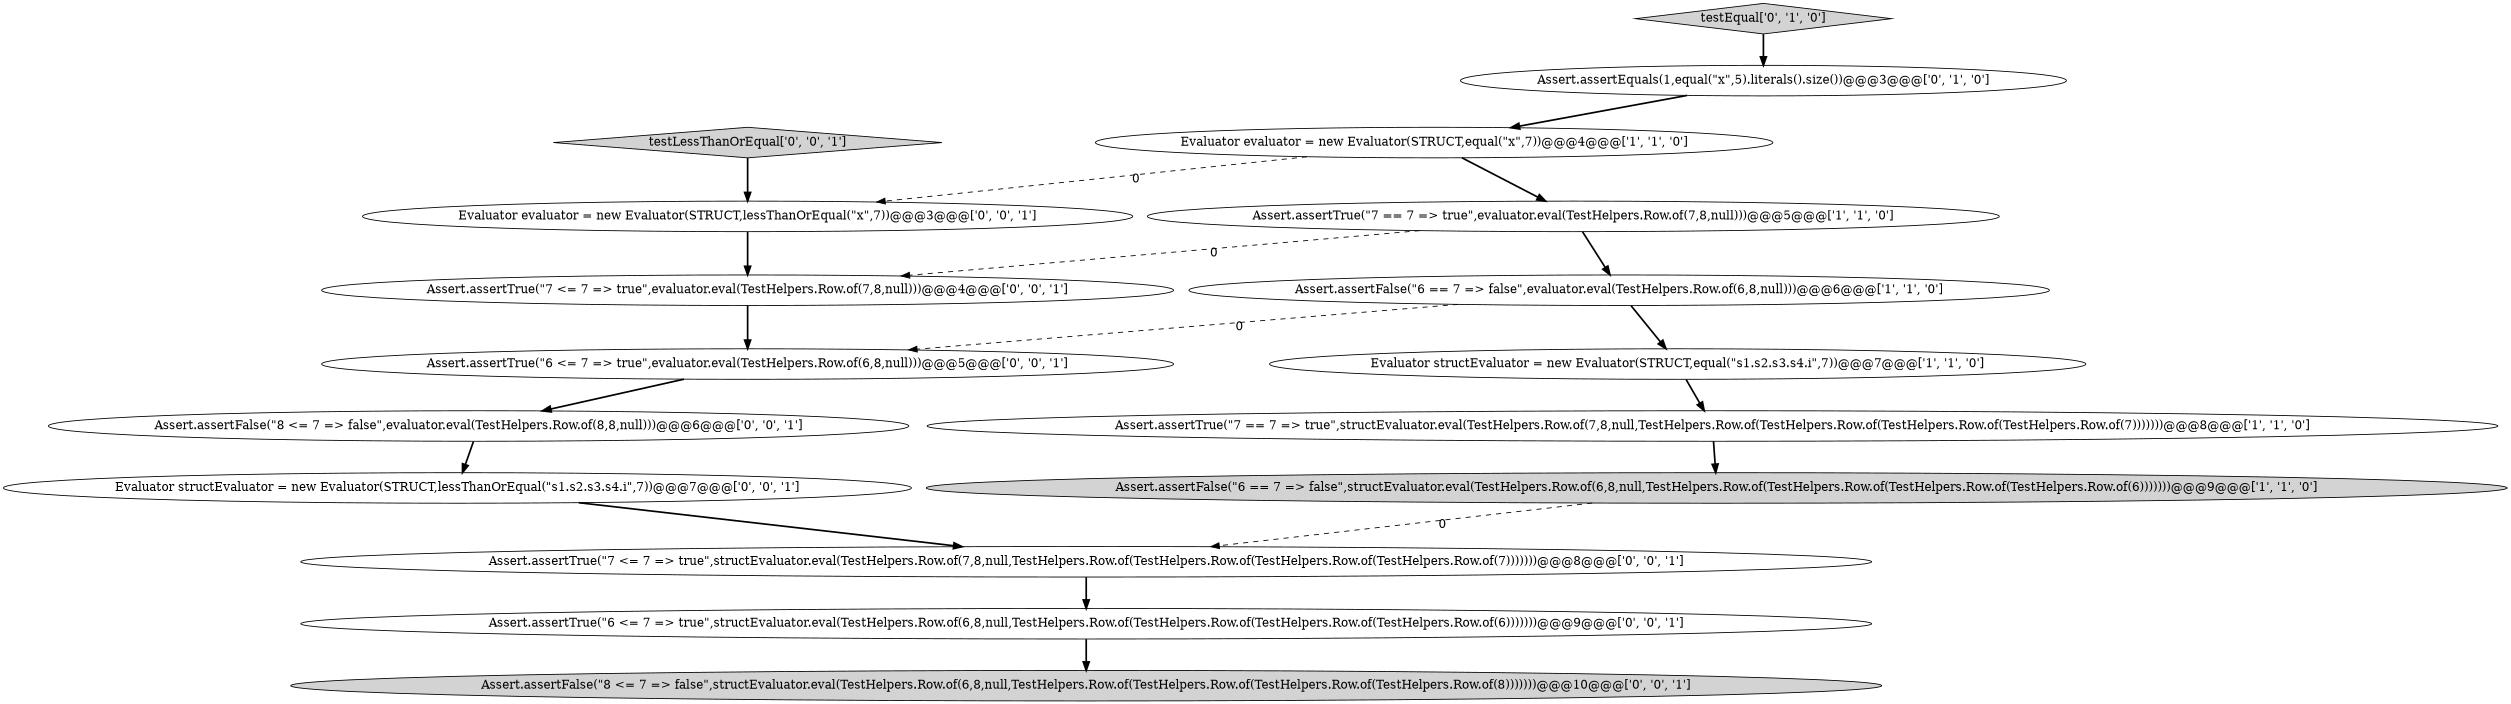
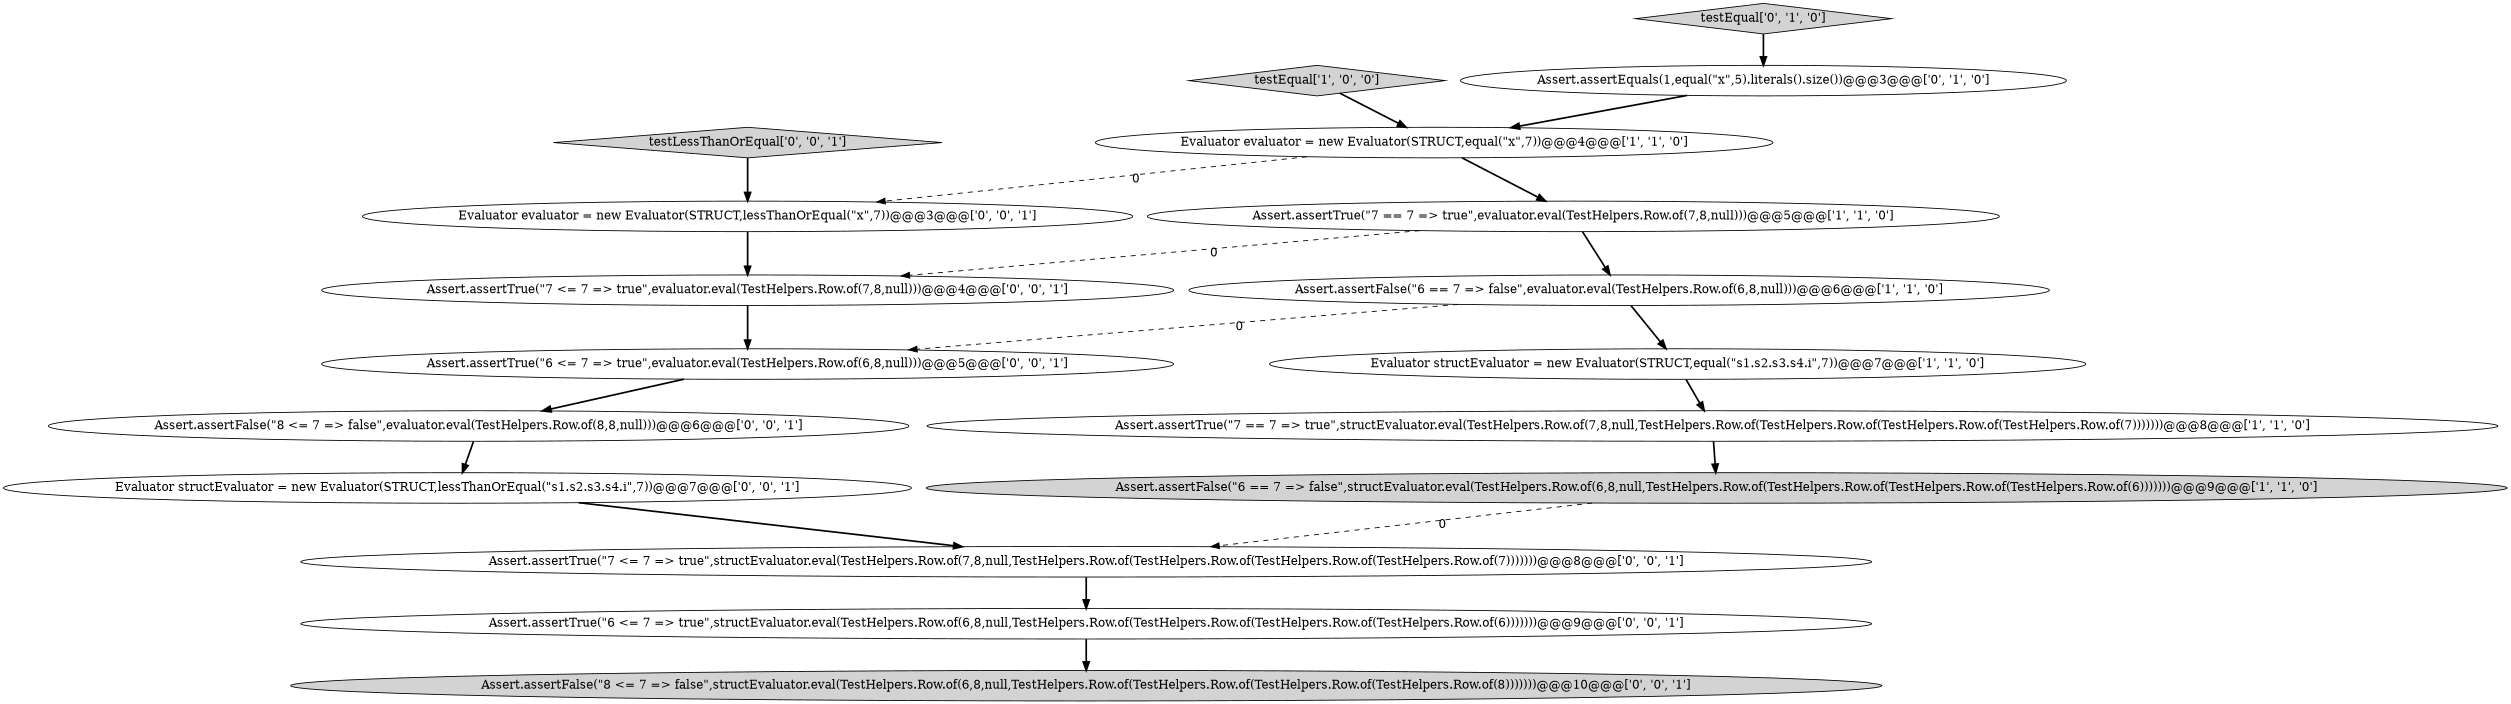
  digraph {
    node [fillcolor=white shape=ellipse style=filled]
    edge [style=bold]
    n1 [label="Assert.assertEquals(1,equal(\"x\",5).literals().size())@@@3@@@['0', '1', '0']"]
    n2 [label="Evaluator evaluator = new Evaluator(STRUCT,equal(\"x\",7))@@@4@@@['1', '1', '0']"]
    n3 [label="Assert.assertTrue(\"7 <= 7 => true\",evaluator.eval(TestHelpers.Row.of(7,8,null)))@@@4@@@['0', '0', '1']"]
    n4 [label="Assert.assertTrue(\"6 <= 7 => true\",evaluator.eval(TestHelpers.Row.of(6,8,null)))@@@5@@@['0', '0', '1']"]
    n5 [fillcolor=lightgray label="Assert.assertFalse(\"6 == 7 => false\",structEvaluator.eval(TestHelpers.Row.of(6,8,null,TestHelpers.Row.of(TestHelpers.Row.of(TestHelpers.Row.of(TestHelpers.Row.of(6)))))))@@@9@@@['1', '1', '0']"]
    n6 [label="Assert.assertTrue(\"7 <= 7 => true\",structEvaluator.eval(TestHelpers.Row.of(7,8,null,TestHelpers.Row.of(TestHelpers.Row.of(TestHelpers.Row.of(TestHelpers.Row.of(7)))))))@@@8@@@['0', '0', '1']"]
    n7 [label="Assert.assertTrue(\"7 == 7 => true\",structEvaluator.eval(TestHelpers.Row.of(7,8,null,TestHelpers.Row.of(TestHelpers.Row.of(TestHelpers.Row.of(TestHelpers.Row.of(7)))))))@@@8@@@['1', '1', '0']"]
    n8 [label="Assert.assertFalse(\"8 <= 7 => false\",evaluator.eval(TestHelpers.Row.of(8,8,null)))@@@6@@@['0', '0', '1']"]
    n9 [label="Evaluator structEvaluator = new Evaluator(STRUCT,lessThanOrEqual(\"s1.s2.s3.s4.i\",7))@@@7@@@['0', '0', '1']"]
    n10 [label="Assert.assertTrue(\"6 <= 7 => true\",structEvaluator.eval(TestHelpers.Row.of(6,8,null,TestHelpers.Row.of(TestHelpers.Row.of(TestHelpers.Row.of(TestHelpers.Row.of(6)))))))@@@9@@@['0', '0', '1']"]
    n11 [label="Evaluator evaluator = new Evaluator(STRUCT,lessThanOrEqual(\"x\",7))@@@3@@@['0', '0', '1']"]
    n12 [fillcolor=lightgray label="testLessThanOrEqual['0', '0', '1']" shape=diamond]
    n13 [label="Assert.assertTrue(\"7 == 7 => true\",evaluator.eval(TestHelpers.Row.of(7,8,null)))@@@5@@@['1', '1', '0']"]
    n14 [label="Assert.assertFalse(\"6 == 7 => false\",evaluator.eval(TestHelpers.Row.of(6,8,null)))@@@6@@@['1', '1', '0']"]
    n15 [label="Evaluator structEvaluator = new Evaluator(STRUCT,equal(\"s1.s2.s3.s4.i\",7))@@@7@@@['1', '1', '0']"]
    n16 [fillcolor=lightgray label="Assert.assertFalse(\"8 <= 7 => false\",structEvaluator.eval(TestHelpers.Row.of(6,8,null,TestHelpers.Row.of(TestHelpers.Row.of(TestHelpers.Row.of(TestHelpers.Row.of(8)))))))@@@10@@@['0', '0', '1']"]
    n17 [fillcolor=lightgray label="testEqual['0', '1', '0']" shape=diamond]
+   n18 [fillcolor=lightgray label="testEqual['1', '0', '0']" shape=diamond]
    n1 -> n2
    n2 -> n11 [label=0 style=dashed]
    n2 -> n13
    n3 -> n4
    n4 -> n8
    n5 -> n6 [label=0 style=dashed]
    n6 -> n10
    n7 -> n5
    n8 -> n9
    n9 -> n6
    n10 -> n16
    n11 -> n3
    n12 -> n11
    n13 -> n3 [label=0 style=dashed]
    n13 -> n14
    n14 -> n4 [label=0 style=dashed]
    n14 -> n15
    n15 -> n7
    n17 -> n1
+   n18 -> n2
  }
